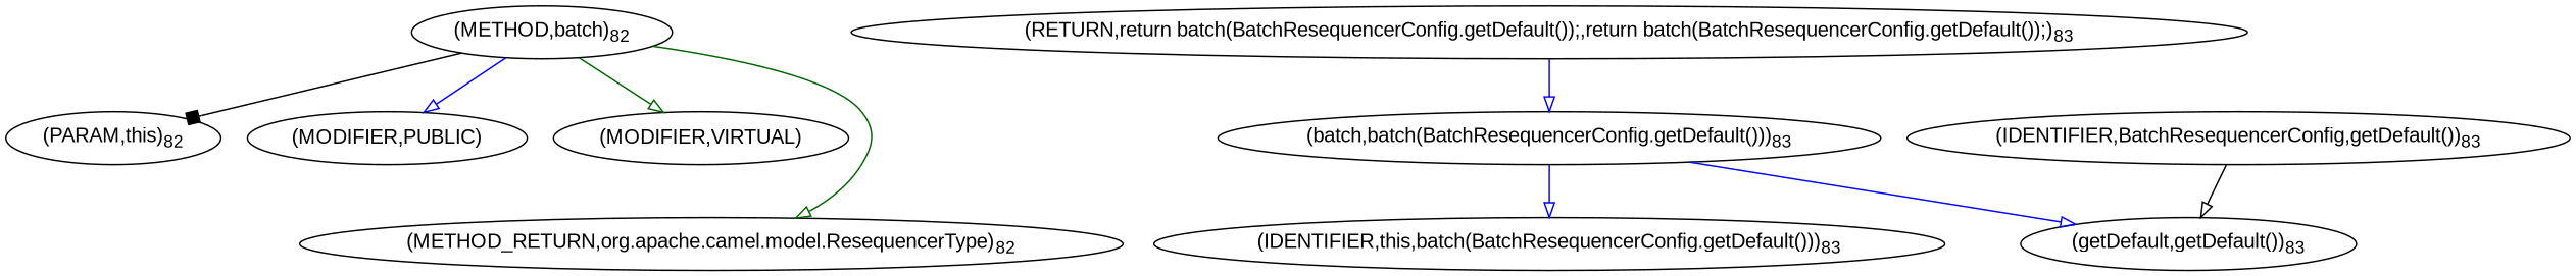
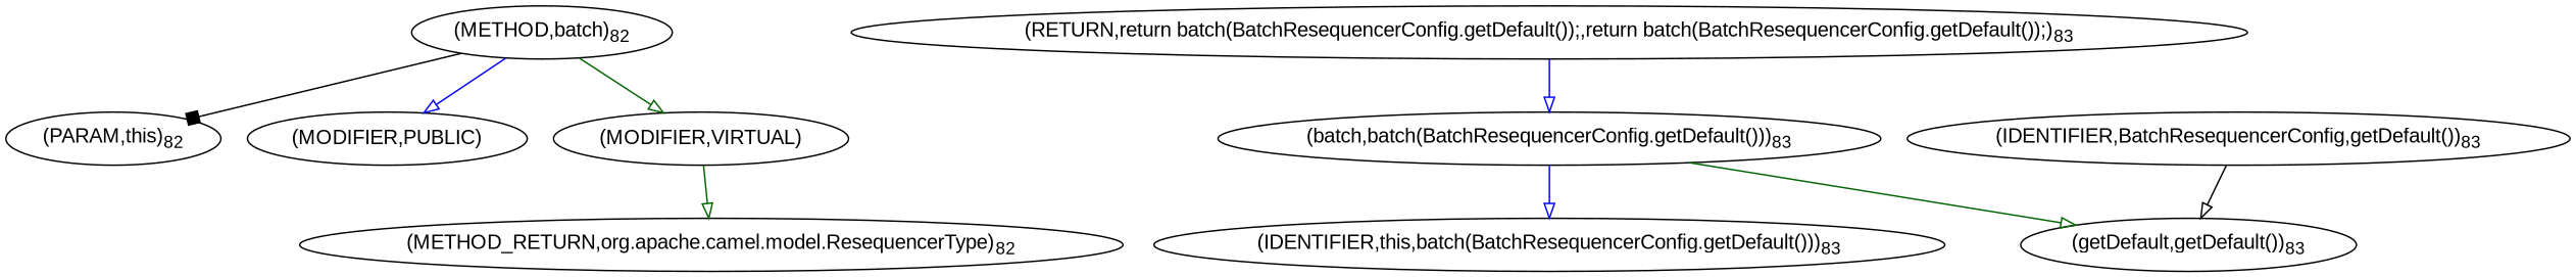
  digraph {
    fontname="Liberation Sans"
    node [fontname="Liberation Sans"]
    edge [arrowhead=onormal color=blue fontname="Liberation Sans"]
    n1 [label=<(METHOD,batch)<SUB>82</SUB>>]
    n2 [label=<(PARAM,this)<SUB>82</SUB>>]
    n3 [label=<(MODIFIER,PUBLIC)>]
    n4 [label=<(MODIFIER,VIRTUAL)>]
    n5 [label=<(METHOD_RETURN,org.apache.camel.model.ResequencerType)<SUB>82</SUB>>]
    n6 [label=<(RETURN,return batch(BatchResequencerConfig.getDefault());,return batch(BatchResequencerConfig.getDefault());)<SUB>83</SUB>>]
    n7 [label=<(batch,batch(BatchResequencerConfig.getDefault()))<SUB>83</SUB>>]
    n8 [label=<(IDENTIFIER,this,batch(BatchResequencerConfig.getDefault()))<SUB>83</SUB>>]
    n9 [label=<(getDefault,getDefault())<SUB>83</SUB>>]
    n10 [label=<(IDENTIFIER,BatchResequencerConfig,getDefault())<SUB>83</SUB>>]
    n1 -> n2 [arrowhead=box color=black]
    n1 -> n3
    n1 -> n4 [color=darkgreen]
-   n1 -> n5 [color=darkgreen]
+   n4 -> n5 [color=darkgreen]
    n6 -> n7
    n7 -> n8
-   n7 -> n9
+   n7 -> n9 [color=darkgreen]
    n10 -> n9 [color=black]
  }
